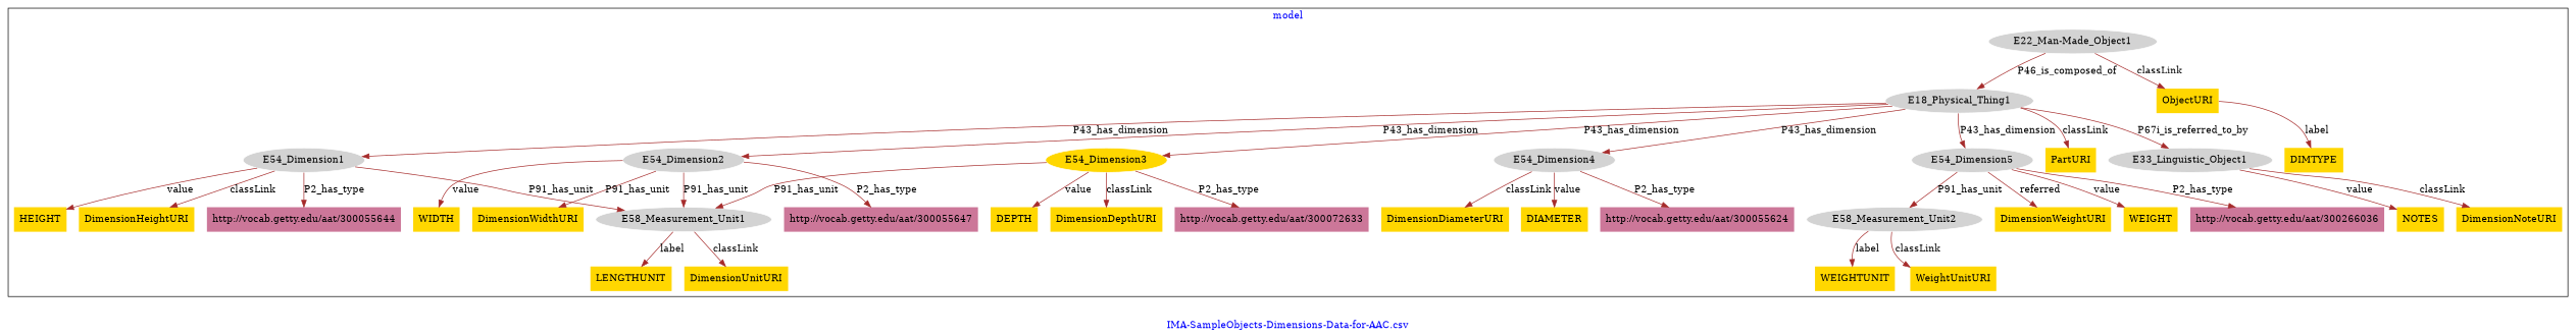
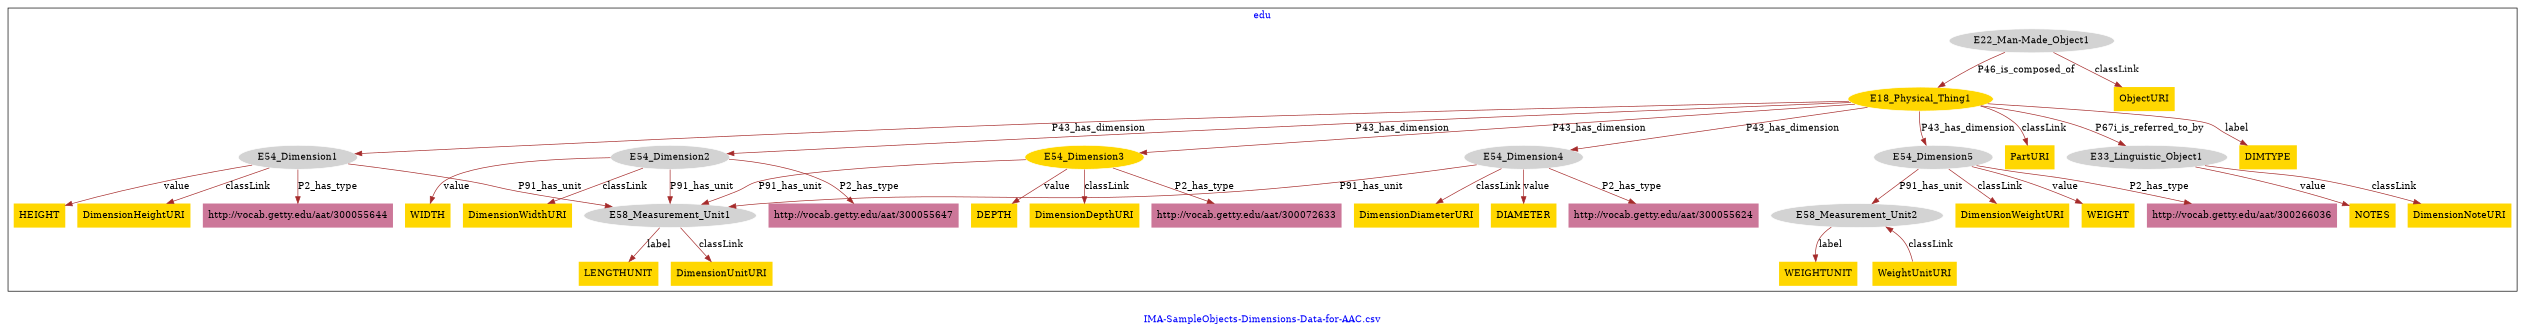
  digraph {
    fontcolor=blue
    label="IMA-SampleObjects-Dimensions-Data-for-AAC.csv"
    remincross=true
    node [fillcolor=gold style=filled shape=plaintext]
    edge [color=brown fontcolor=black]
-   n1 [color=white fillcolor=lightgray label=E18_Physical_Thing1 shape=""]
+   n1 [color=white label=E18_Physical_Thing1 shape=""]
    n2 [color=white fillcolor=lightgray label=E33_Linguistic_Object1 shape=""]
    n3 [color=white fillcolor=lightgray label=E54_Dimension1 shape=""]
    n4 [color=white fillcolor=lightgray label=E54_Dimension2 shape=""]
    n5 [color=white label=E54_Dimension3 shape=""]
    n6 [color=white fillcolor=lightgray label=E54_Dimension4 shape=""]
    n7 [color=white fillcolor=lightgray label=E54_Dimension5 shape=""]
    n8 [color=white fillcolor=lightgray label="E22_Man-Made_Object1" shape=""]
    n9 [color=white fillcolor=lightgray label=E58_Measurement_Unit1 shape=""]
    n10 [color=white fillcolor=lightgray label=E58_Measurement_Unit2 shape=""]
    n11 [label=DEPTH]
    n12 [label=WIDTH]
    n13 [label=DimensionDiameterURI]
    n14 [label=HEIGHT]
    n15 [label=ObjectURI]
    n16 [label=DIMTYPE]
    n17 [label=DimensionWeightURI]
    n18 [label=PartURI]
    n19 [label=DimensionUnitURI]
    n20 [label=NOTES]
    n21 [label=DimensionHeightURI]
    n22 [label=WEIGHTUNIT]
    n23 [label=WeightUnitURI]
    n24 [label=WEIGHT]
    n25 [label=DimensionWidthURI]
    n26 [label=LENGTHUNIT]
    n27 [label=DimensionNoteURI]
    n28 [label=DIAMETER]
    n29 [label=DimensionDepthURI]
    n30 [fillcolor="#CC7799" label="http://vocab.getty.edu/aat/300055647"]
    n31 [fillcolor="#CC7799" label="http://vocab.getty.edu/aat/300266036"]
    n32 [fillcolor="#CC7799" label="http://vocab.getty.edu/aat/300055624"]
    n33 [fillcolor="#CC7799" label="http://vocab.getty.edu/aat/300072633"]
    n34 [fillcolor="#CC7799" label="http://vocab.getty.edu/aat/300055644"]
    subgraph cluster_1 {
-     label=model
+     label=edu
      n1
      n2
      n3
      n4
      n5
      n6
      n7
      n8
      n9
      n10
      n11
      n12
      n13
      n14
      n15
      n16
      n17
      n18
      n19
      n20
      n21
      n22
      n23
      n24
      n25
      n26
      n27
      n28
      n29
      n30
      n31
      n32
      n33
      n34
    }
    n1 -> n2 [label=P67i_is_referred_to_by]
    n1 -> n3 [label=P43_has_dimension]
    n1 -> n4 [label=P43_has_dimension]
    n1 -> n5 [label=P43_has_dimension]
    n1 -> n6 [label=P43_has_dimension]
    n1 -> n7 [label=P43_has_dimension]
-   n15 -> n16 [label=label]
+   n1 -> n16 [label=label]
    n1 -> n18 [label=classLink]
    n2 -> n20 [label=value]
    n2 -> n27 [label=classLink]
    n3 -> n9 [label=P91_has_unit]
    n3 -> n14 [label=value]
    n3 -> n21 [label=classLink]
    n3 -> n34 [label=P2_has_type]
    n4 -> n9 [label=P91_has_unit]
    n4 -> n12 [label=value]
-   n4 -> n25 [label=P91_has_unit]
+   n4 -> n25 [label=classLink]
    n4 -> n30 [label=P2_has_type]
    n5 -> n9 [label=P91_has_unit]
    n5 -> n11 [label=value]
    n5 -> n29 [label=classLink]
    n5 -> n33 [label=P2_has_type]
+   n6 -> n9 [label=P91_has_unit]
    n6 -> n13 [label=classLink]
    n6 -> n28 [label=value]
    n6 -> n32 [label=P2_has_type]
    n7 -> n10 [label=P91_has_unit]
-   n7 -> n17 [label=referred]
+   n7 -> n17 [label=classLink]
    n7 -> n24 [label=value]
    n7 -> n31 [label=P2_has_type]
    n8 -> n1 [label=P46_is_composed_of]
    n8 -> n15 [label=classLink]
    n9 -> n19 [label=classLink]
    n9 -> n26 [label=label]
    n10 -> n22 [label=label]
-   n10 -> n23 [label=classLink]
+   n23 -> n10 [label=classLink]
  }
